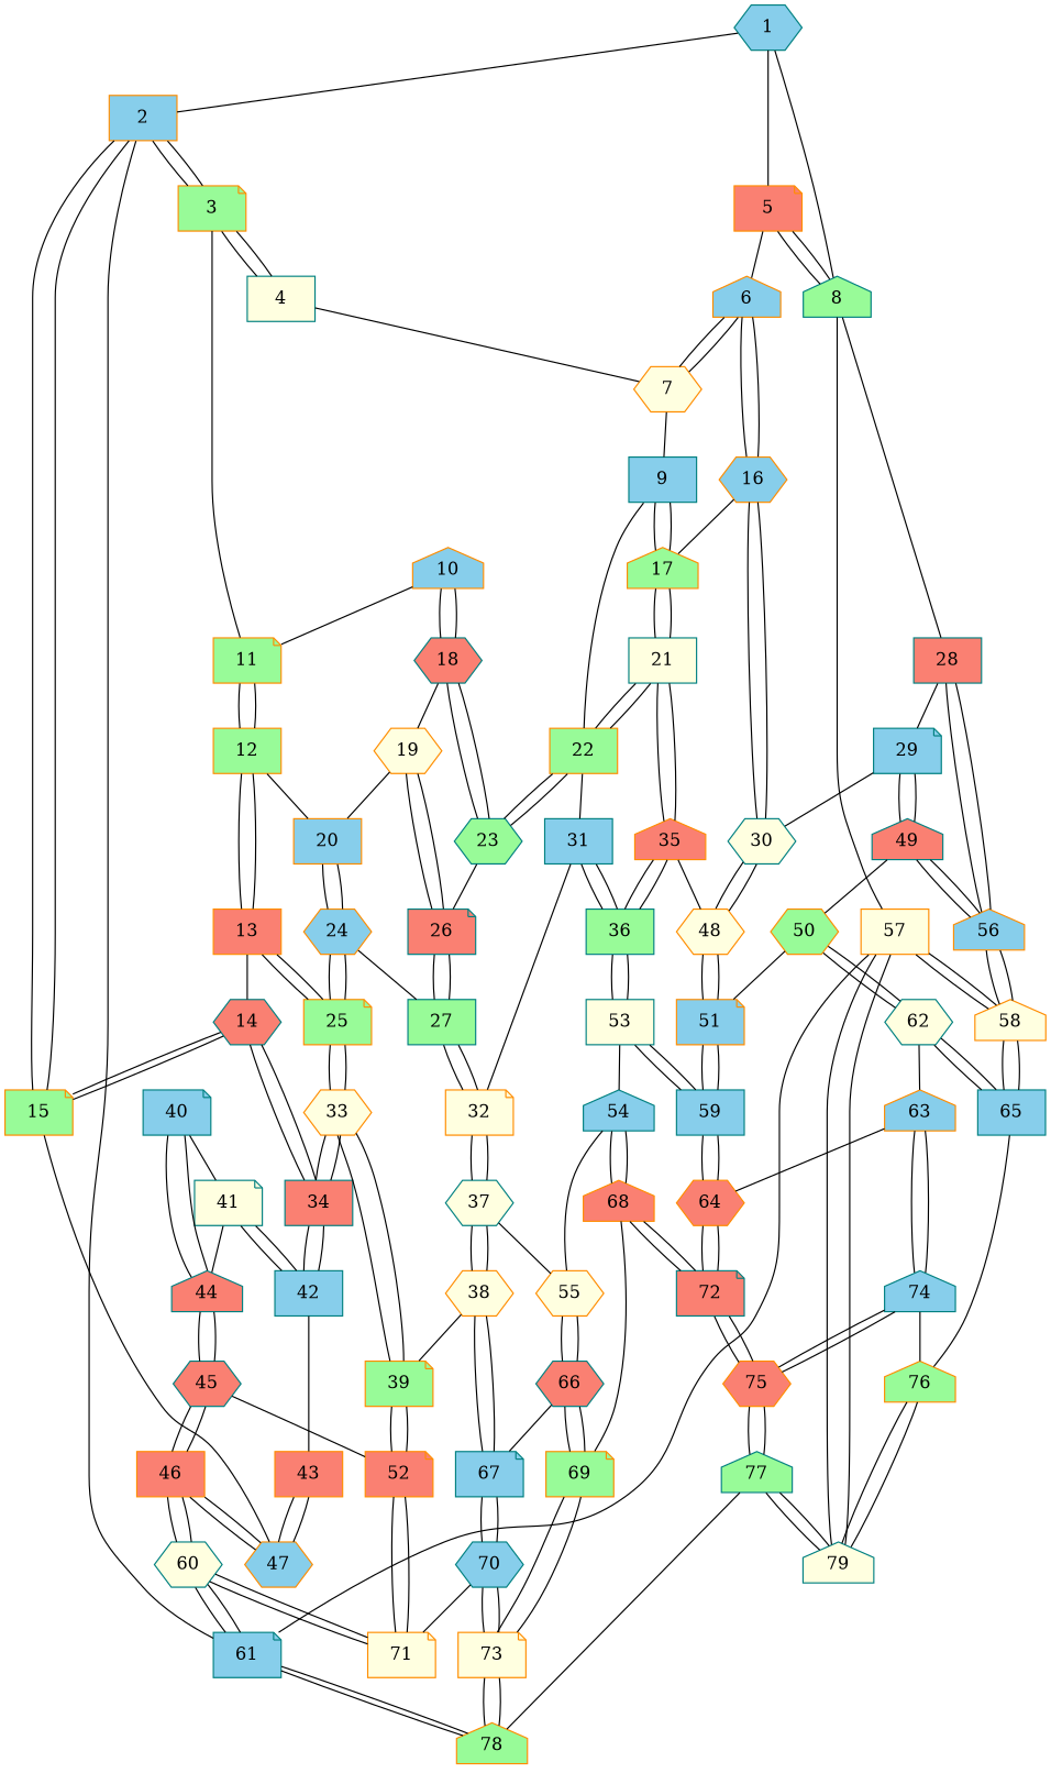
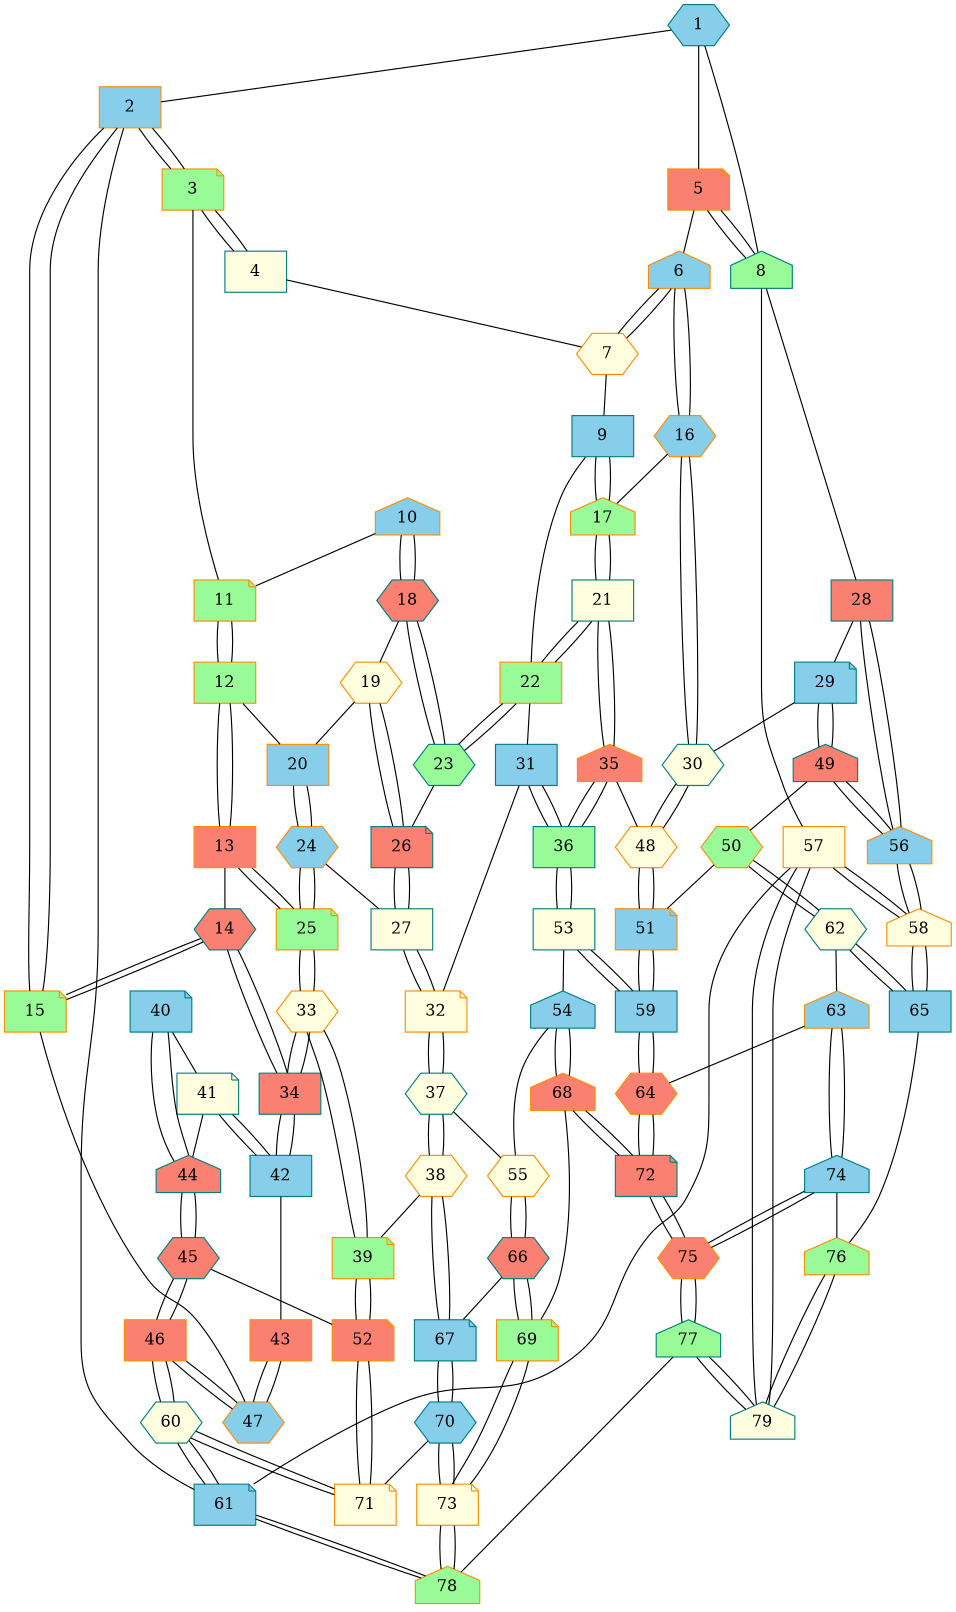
  graph {
    node [color=darkorange fillcolor=skyblue shape=hexagon style=filled]
    1 [color=teal]
    2 [shape=box]
    5 [fillcolor=salmon shape=note]
    8 [color=teal fillcolor=palegreen shape=house]
    3 [fillcolor=palegreen shape=note]
    15 [fillcolor=palegreen shape=note]
    61 [color=teal shape=note]
    6 [shape=house]
    28 [color=teal fillcolor=salmon shape=box]
    57 [fillcolor=lightyellow shape=box]
    4 [color=teal fillcolor=lightyellow shape=box]
    11 [fillcolor=palegreen shape=note]
    47
    78 [fillcolor=palegreen shape=house]
    7 [fillcolor=lightyellow]
    12 [fillcolor=palegreen shape=box]
    9 [color=teal shape=box]
    16
    17 [fillcolor=palegreen shape=house]
    30 [color=teal fillcolor=lightyellow]
    22 [fillcolor=palegreen shape=box]
    29 [color=teal shape=note]
    56 [shape=house]
    58 [fillcolor=lightyellow shape=house]
    79 [color=teal fillcolor=lightyellow shape=house]
    10 [shape=house]
    18 [color=teal fillcolor=salmon]
    21 [color=teal fillcolor=lightyellow shape=box]
    19 [fillcolor=lightyellow]
    23 [color=teal fillcolor=palegreen]
    13 [fillcolor=salmon shape=box]
    20 [shape=box]
    14 [color=teal fillcolor=salmon]
    25 [fillcolor=palegreen shape=note]
    24
    34 [color=teal fillcolor=salmon shape=box]
    33 [fillcolor=lightyellow]
    42 [color=teal shape=box]
    48 [fillcolor=lightyellow]
    35 [fillcolor=salmon shape=house]
    26 [color=teal fillcolor=salmon shape=note]
-   27 [color=teal fillcolor=palegreen shape=box]
+   27 [color=teal fillcolor=lightyellow shape=box]
    31 [color=teal shape=box]
    36 [color=teal fillcolor=palegreen shape=box]
    32 [fillcolor=lightyellow shape=note]
    39 [fillcolor=palegreen shape=note]
    37 [color=teal fillcolor=lightyellow]
    49 [color=teal fillcolor=salmon shape=house]
    50 [fillcolor=palegreen]
    51 [shape=note]
    53 [color=teal fillcolor=lightyellow shape=box]
    38 [fillcolor=lightyellow]
    55 [fillcolor=lightyellow]
    52 [fillcolor=salmon shape=note]
    43 [fillcolor=salmon shape=box]
    59 [color=teal shape=box]
    54 [color=teal shape=house]
    67 [color=teal shape=note]
    66 [color=teal fillcolor=salmon]
    70 [color=teal]
    71 [fillcolor=lightyellow shape=note]
    40 [color=teal shape=note]
    41 [color=teal fillcolor=lightyellow shape=note]
    44 [color=teal fillcolor=salmon shape=house]
    45 [color=teal fillcolor=salmon]
    46 [fillcolor=salmon shape=box]
    60 [color=teal fillcolor=lightyellow]
    62 [color=teal fillcolor=lightyellow]
    65 [color=teal shape=box]
    63 [shape=house]
    64 [fillcolor=salmon]
    68 [fillcolor=salmon shape=house]
    72 [color=teal fillcolor=salmon shape=note]
    69 [fillcolor=palegreen shape=note]
    76 [fillcolor=palegreen shape=house]
    74 [color=teal shape=house]
    75 [fillcolor=salmon]
    73 [fillcolor=lightyellow shape=note]
    77 [color=teal fillcolor=palegreen shape=house]
    1 -- 2
    1 -- 5
    1 -- 8
    2 -- 3
    2 -- 3
    2 -- 15
    2 -- 15
    2 -- 61
    5 -- 8
    5 -- 8
    5 -- 6
    8 -- 28
    8 -- 57
    3 -- 4
    3 -- 4
    3 -- 11
    15 -- 47
    61 -- 78
    61 -- 78
    6 -- 7
    6 -- 7
    6 -- 16
    6 -- 16
    28 -- 29
    28 -- 56
    28 -- 56
    57 -- 61
    57 -- 58
    57 -- 58
    57 -- 79
    57 -- 79
    4 -- 7
    11 -- 12
    11 -- 12
    7 -- 9
    12 -- 13
    12 -- 13
    12 -- 20
    9 -- 17
    9 -- 17
    9 -- 22
    16 -- 17
    16 -- 30
    16 -- 30
    17 -- 21
    17 -- 21
    30 -- 48
    30 -- 48
    22 -- 23
    22 -- 23
    22 -- 31
    29 -- 30
    29 -- 49
    29 -- 49
    56 -- 58
    56 -- 58
    58 -- 65
    58 -- 65
    10 -- 11
    10 -- 18
    10 -- 18
    18 -- 19
    18 -- 23
    18 -- 23
    21 -- 22
    21 -- 22
    21 -- 35
    21 -- 35
    19 -- 20
    19 -- 26
    19 -- 26
    23 -- 26
    13 -- 14
    13 -- 25
    13 -- 25
    20 -- 24
    20 -- 24
    14 -- 15
    14 -- 15
    14 -- 34
    14 -- 34
    25 -- 33
    25 -- 33
    24 -- 25
    24 -- 25
    24 -- 27
    34 -- 42
    34 -- 42
    33 -- 34
    33 -- 34
    33 -- 39
    33 -- 39
    42 -- 43
    48 -- 51
    48 -- 51
    35 -- 48
    35 -- 36
    35 -- 36
    26 -- 27
    26 -- 27
    27 -- 32
    27 -- 32
    31 -- 36
    31 -- 36
    31 -- 32
    36 -- 53
    36 -- 53
    32 -- 37
    32 -- 37
    39 -- 52
    39 -- 52
    37 -- 38
    37 -- 38
    37 -- 55
    49 -- 56
    49 -- 56
    49 -- 50
    50 -- 51
    50 -- 62
    50 -- 62
    51 -- 59
    51 -- 59
    53 -- 59
    53 -- 59
    53 -- 54
    38 -- 39
    38 -- 67
    38 -- 67
    55 -- 66
    55 -- 66
    52 -- 71
    52 -- 71
    43 -- 47
    43 -- 47
    59 -- 64
    59 -- 64
    54 -- 55
    54 -- 68
    54 -- 68
    67 -- 70
    67 -- 70
    66 -- 67
    66 -- 69
    66 -- 69
    70 -- 71
    70 -- 73
    70 -- 73
    40 -- 41
    40 -- 44
    40 -- 44
    41 -- 42
    41 -- 42
    41 -- 44
    44 -- 45
    44 -- 45
    45 -- 52
    45 -- 46
    45 -- 46
    46 -- 47
    46 -- 47
    46 -- 60
    46 -- 60
    60 -- 61
    60 -- 61
    60 -- 71
    60 -- 71
    62 -- 65
    62 -- 65
    62 -- 63
    65 -- 76
    63 -- 64
    63 -- 74
    63 -- 74
    64 -- 72
    64 -- 72
    68 -- 72
    68 -- 72
    68 -- 69
    72 -- 75
    72 -- 75
    69 -- 73
    69 -- 73
    76 -- 79
    76 -- 79
    74 -- 76
    74 -- 75
    74 -- 75
    75 -- 77
    75 -- 77
    73 -- 78
    73 -- 78
    77 -- 78
    77 -- 79
    77 -- 79
  }
